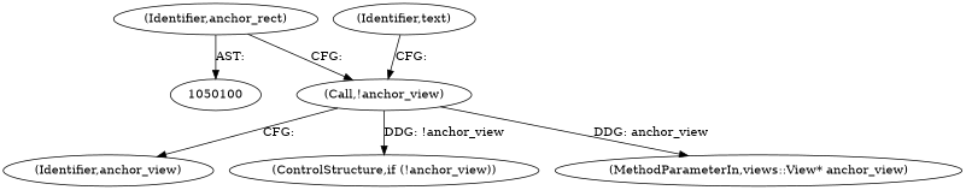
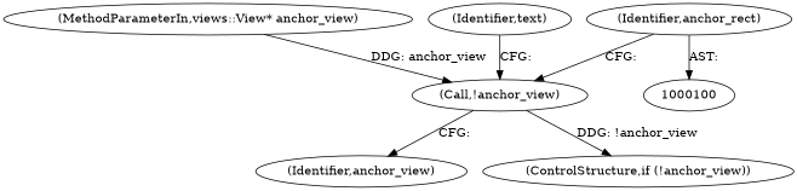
  digraph {
    n1 [label="(Call,!anchor_view)"]
    n2 [label="(Identifier,anchor_view)"]
    n3 [label="(ControlStructure,if (!anchor_view))"]
    n4 [label="(MethodParameterIn,views::View* anchor_view)"]
    n5 [label="(Identifier,anchor_rect)"]
-   1000100 [label=1050100]
+   1000100
    n7 [label="(Identifier,text)"]
    n1 -> n2 [label="CFG: "]
    n1 -> n3 [label="DDG: !anchor_view"]
-   n1 -> n4 [label="DDG: anchor_view"]
+   n4 -> n1 [label="DDG: anchor_view"]
    n5 -> n1 [label="CFG: "]
    n5 -> 1000100 [label="AST: "]
    n7 -> n1 [label="CFG: "]
  }
